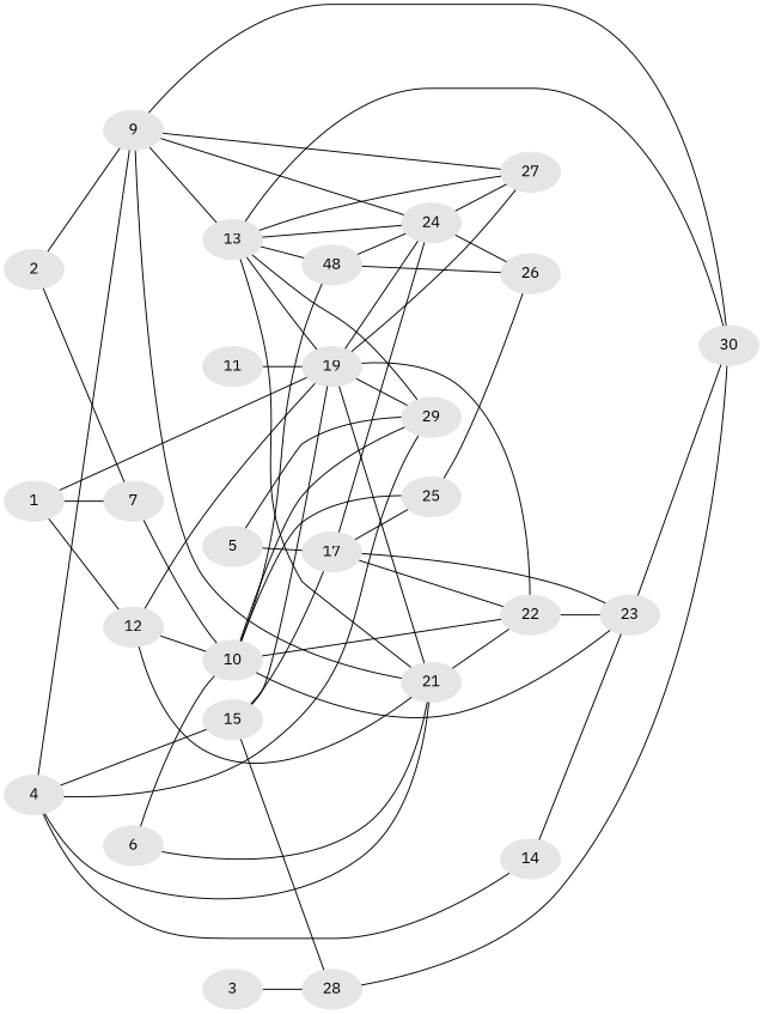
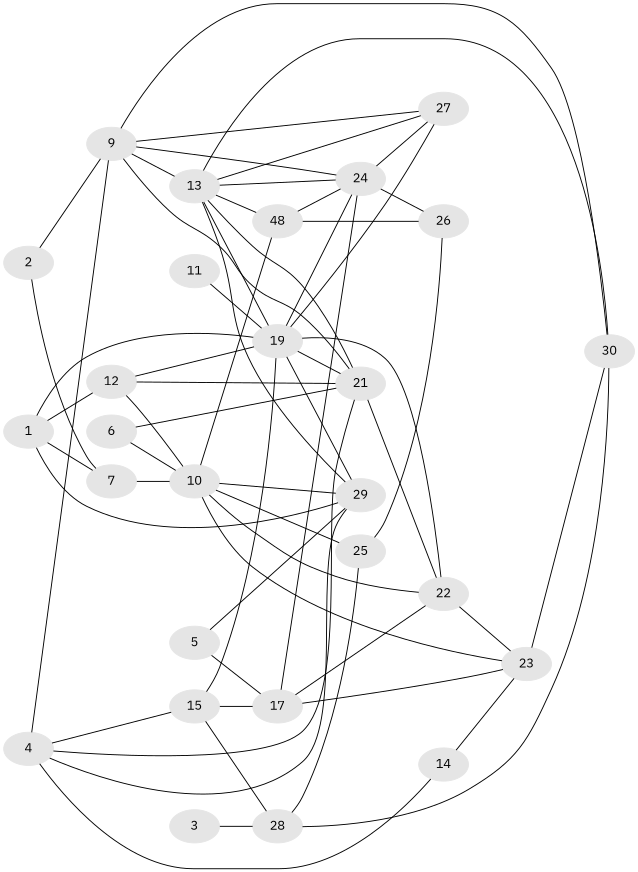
  graph {
    fontname="IBM Plex Sans"
    rankdir=LR
    node [color=gray90 fontname="IBM Plex Sans" style=filled]
    edge [fontname="IBM Plex Sans" weight=1.0]
    1
    7
    12
    19
    29
    n6 [label=10]
    21
    24
    27
    22
    2
    9
    13
    30
    3
    28
    4
    14
    15
    23
    17
    5
    n23 [label=25]
    6
    n25 [label=48]
    26
    11
    1 -- 7
    1 -- 12
    1 -- 19
+   1 -- 29
    7 -- n6
    12 -- 19
    12 -- n6
    12 -- 21
    19 -- 29
    19 -- 21
    19 -- 24
    19 -- 27
    19 -- 22
    n6 -- 29
    n6 -- 22
    n6 -- 23
    n6 -- n23
    n6 -- n25
    21 -- 22
    24 -- 27
    24 -- 26
    22 -- 23
    2 -- 7
    2 -- 9
    9 -- 21
    9 -- 24 [weight=2.0]
    9 -- 27 [weight=2.0]
    9 -- 13
    9 -- 30
    13 -- 19
    13 -- 29
    13 -- 21
    13 -- 24
    13 -- 27
    13 -- 30
    13 -- n25
    3 -- 28
    28 -- 30
    4 -- 29
    4 -- 21
    4 -- 9
    4 -- 14
    4 -- 15
    14 -- 23
    15 -- 19
    15 -- 28
    15 -- 17
    23 -- 30
    17 -- 24 [weight=2.0]
    17 -- 22
    17 -- 23
-   17 -- n23
+   28 -- n23
    5 -- 29
    5 -- 17
    n23 -- 26
    6 -- n6
    6 -- 21
    n25 -- 24
    n25 -- 26 [weight=2.0]
    11 -- 19
  }
